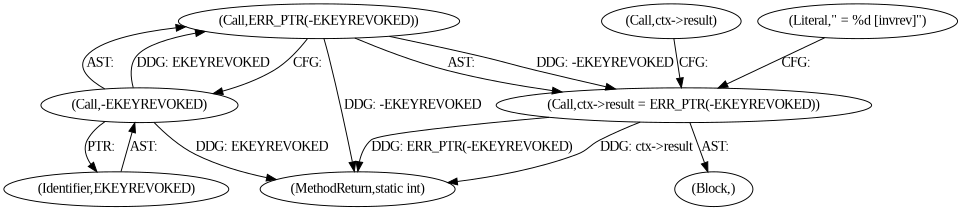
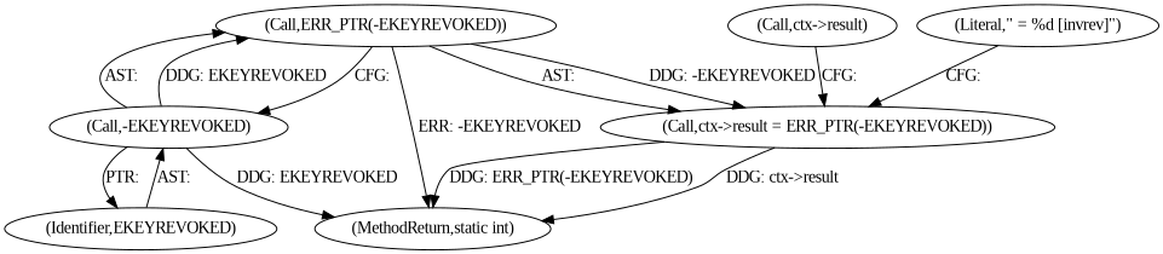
  digraph {
    fontname="Liberation Serif"
    node [fontname="Liberation Serif"]
    edge [fontname="Liberation Serif"]
    n1 [label="(Call,ctx->result = ERR_PTR(-EKEYREVOKED))"]
-   n2 [label="(Block,)"]
    n3 [label="(MethodReturn,static int)"]
    n4 [label="(Call,ERR_PTR(-EKEYREVOKED))"]
    n5 [label="(Call,-EKEYREVOKED)"]
    n6 [label="(Identifier,EKEYREVOKED)"]
    n7 [label="(Call,ctx->result)"]
    n8 [label="(Literal,\" = %d [invrev]\")"]
-   n1 -> n2 [label="AST: "]
    n1 -> n3 [label="DDG: ctx->result"]
    n1 -> n3 [label="DDG: ERR_PTR(-EKEYREVOKED)"]
    n4 -> n1 [label="AST: "]
    n4 -> n1 [label="DDG: -EKEYREVOKED"]
-   n4 -> n3 [label="DDG: -EKEYREVOKED"]
+   n4 -> n3 [label="ERR: -EKEYREVOKED"]
    n4 -> n5 [label="CFG: "]
    n5 -> n3 [label="DDG: EKEYREVOKED"]
    n5 -> n4 [label="AST: "]
    n5 -> n4 [label="DDG: EKEYREVOKED"]
    n5 -> n6 [label="PTR: "]
    n6 -> n5 [label="AST: "]
    n7 -> n1 [label="CFG: "]
    n8 -> n1 [label="CFG: "]
  }
